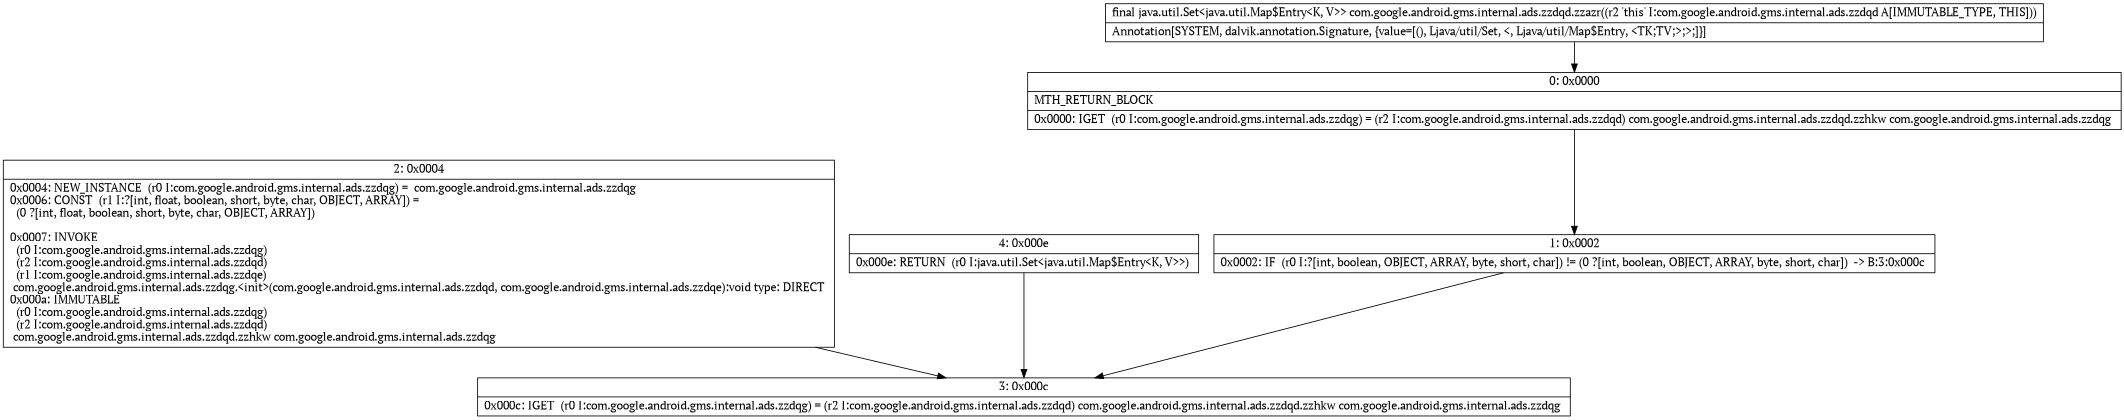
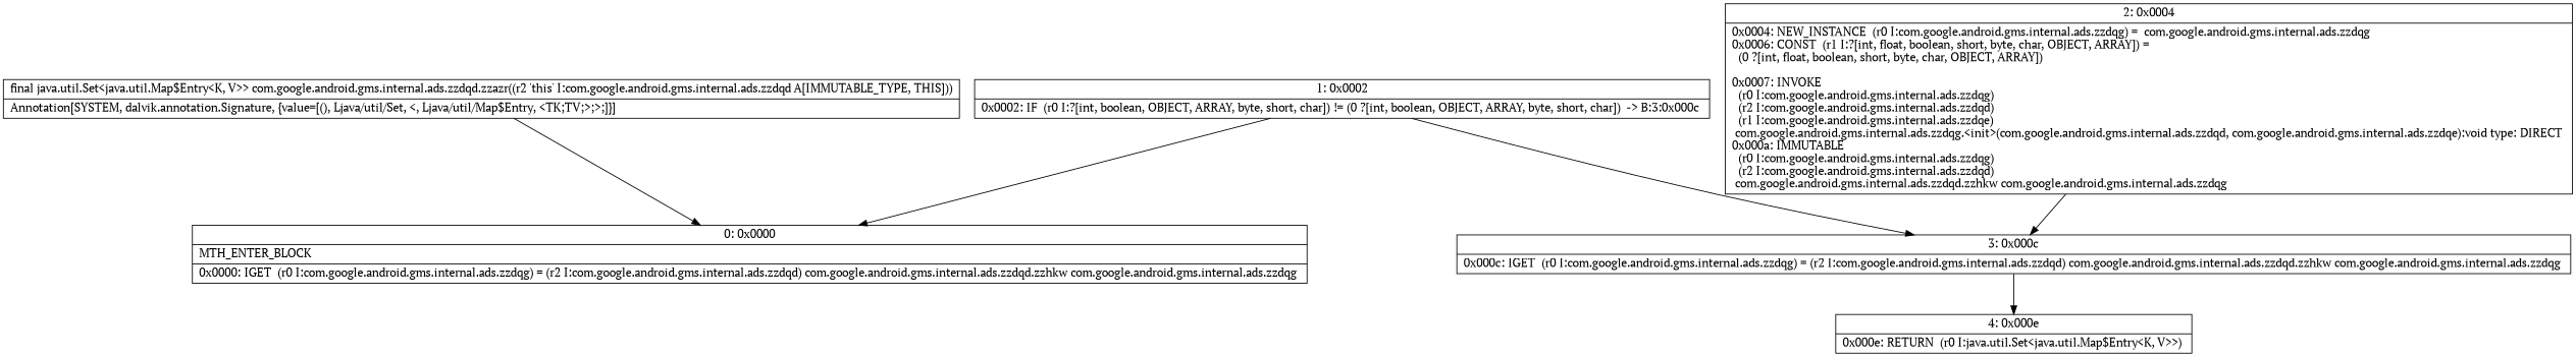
  digraph {
    fontname="PT Serif"
    node [fontname="PT Serif" shape=record]
    edge [fontname="PT Serif"]
-   n1 [label="{0\:\ 0x0000|MTH_RETURN_BLOCK\l|0x0000: IGET  (r0 I:com.google.android.gms.internal.ads.zzdqg) = (r2 I:com.google.android.gms.internal.ads.zzdqd) com.google.android.gms.internal.ads.zzdqd.zzhkw com.google.android.gms.internal.ads.zzdqg \l}"]
+   n1 [label="{0\:\ 0x0000|MTH_ENTER_BLOCK\l|0x0000: IGET  (r0 I:com.google.android.gms.internal.ads.zzdqg) = (r2 I:com.google.android.gms.internal.ads.zzdqd) com.google.android.gms.internal.ads.zzdqd.zzhkw com.google.android.gms.internal.ads.zzdqg \l}"]
    n2 [label="{1\:\ 0x0002|0x0002: IF  (r0 I:?[int, boolean, OBJECT, ARRAY, byte, short, char]) != (0 ?[int, boolean, OBJECT, ARRAY, byte, short, char])  \-\> B:3:0x000c \l}"]
    n3 [label="{3\:\ 0x000c|0x000c: IGET  (r0 I:com.google.android.gms.internal.ads.zzdqg) = (r2 I:com.google.android.gms.internal.ads.zzdqd) com.google.android.gms.internal.ads.zzdqd.zzhkw com.google.android.gms.internal.ads.zzdqg \l}"]
    n4 [label="{2\:\ 0x0004|0x0004: NEW_INSTANCE  (r0 I:com.google.android.gms.internal.ads.zzdqg) =  com.google.android.gms.internal.ads.zzdqg \l0x0006: CONST  (r1 I:?[int, float, boolean, short, byte, char, OBJECT, ARRAY]) = \l  (0 ?[int, float, boolean, short, byte, char, OBJECT, ARRAY])\l \l0x0007: INVOKE  \l  (r0 I:com.google.android.gms.internal.ads.zzdqg)\l  (r2 I:com.google.android.gms.internal.ads.zzdqd)\l  (r1 I:com.google.android.gms.internal.ads.zzdqe)\l com.google.android.gms.internal.ads.zzdqg.\<init\>(com.google.android.gms.internal.ads.zzdqd, com.google.android.gms.internal.ads.zzdqe):void type: DIRECT \l0x000a: IMMUTABLE  \l  (r0 I:com.google.android.gms.internal.ads.zzdqg)\l  (r2 I:com.google.android.gms.internal.ads.zzdqd)\l com.google.android.gms.internal.ads.zzdqd.zzhkw com.google.android.gms.internal.ads.zzdqg \l}"]
    n5 [label="{4\:\ 0x000e|0x000e: RETURN  (r0 I:java.util.Set\<java.util.Map$Entry\<K, V\>\>) \l}"]
    n6 [label="{final java.util.Set\<java.util.Map$Entry\<K, V\>\> com.google.android.gms.internal.ads.zzdqd.zzazr((r2 'this' I:com.google.android.gms.internal.ads.zzdqd A[IMMUTABLE_TYPE, THIS]))  | Annotation[SYSTEM, dalvik.annotation.Signature, \{value=[(), Ljava\/util\/Set, \<, Ljava\/util\/Map$Entry, \<TK;TV;\>;\>;]\}]\l}"]
-   n1 -> n2
+   n2 -> n1
    n2 -> n3
-   n5 -> n3
+   n3 -> n5
    n4 -> n3
    n6 -> n1
  }
